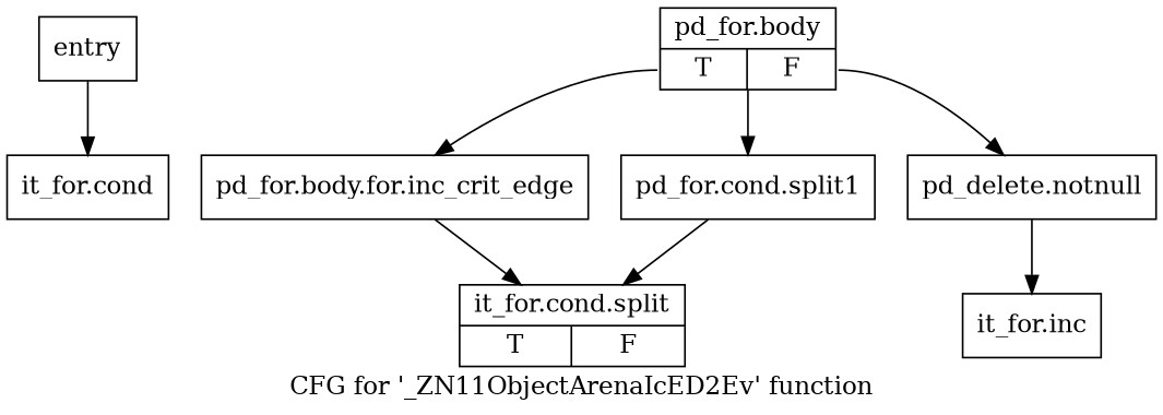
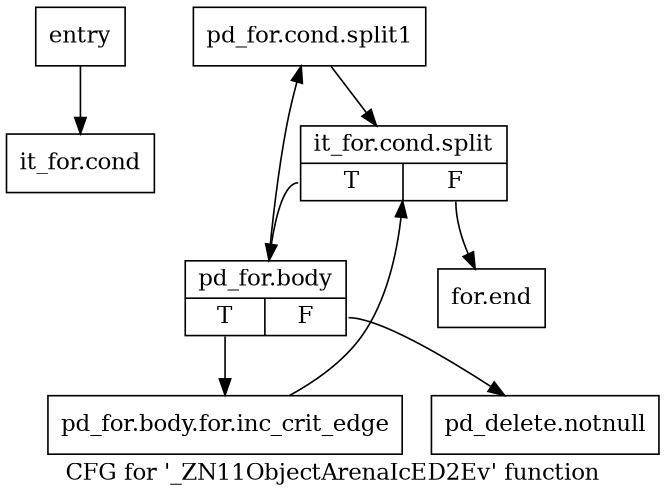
  digraph {
    label="CFG for '_ZN11ObjectArenaIcED2Ev' function"
    node [shape=record]
    n1 [label="{entry}"]
    n2 [label="{it_for.cond}"]
    n3 [label="{pd_for.cond.split1}"]
    n4 [label="{it_for.cond.split|{<s0>T|<s1>F}}"]
    n5 [label="{pd_for.body|{<s0>T|<s1>F}}"]
+   n6 [label="{for.end}"]
    n7 [label="{pd_for.body.for.inc_crit_edge}"]
    n8 [label="{pd_delete.notnull}"]
-   n9 [label="{it_for.inc}"]
    n1 -> n2
    n3 -> n4
+   n4 -> n5 [tailport=s0]
+   n4 -> n6 [tailport=s1]
    n5 -> n3
    n5 -> n7 [tailport=s0]
    n5 -> n8 [tailport=s1]
    n7 -> n4
-   n8 -> n9
  }
